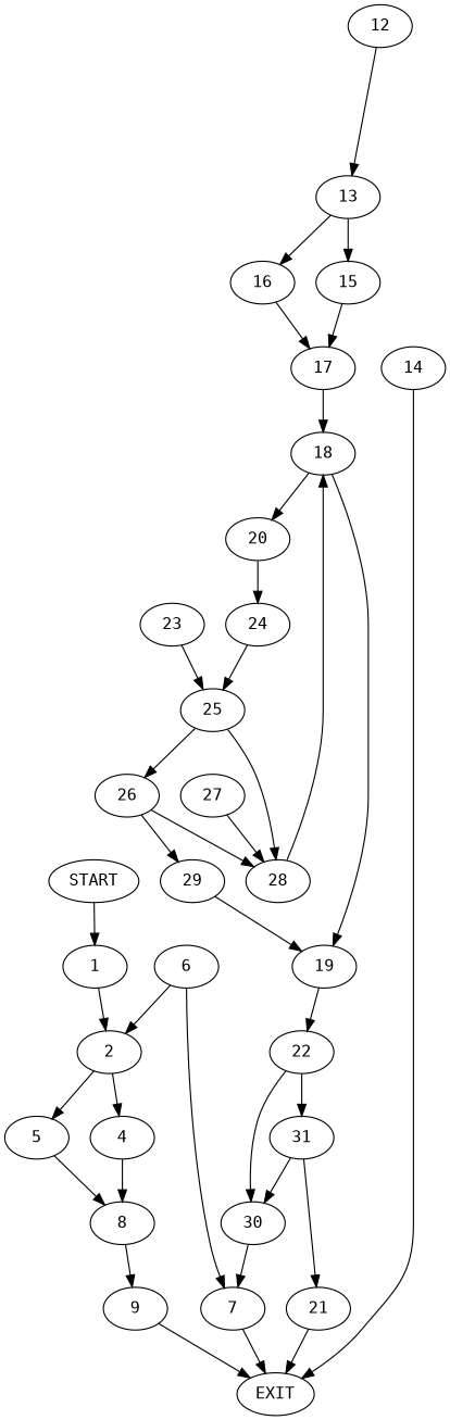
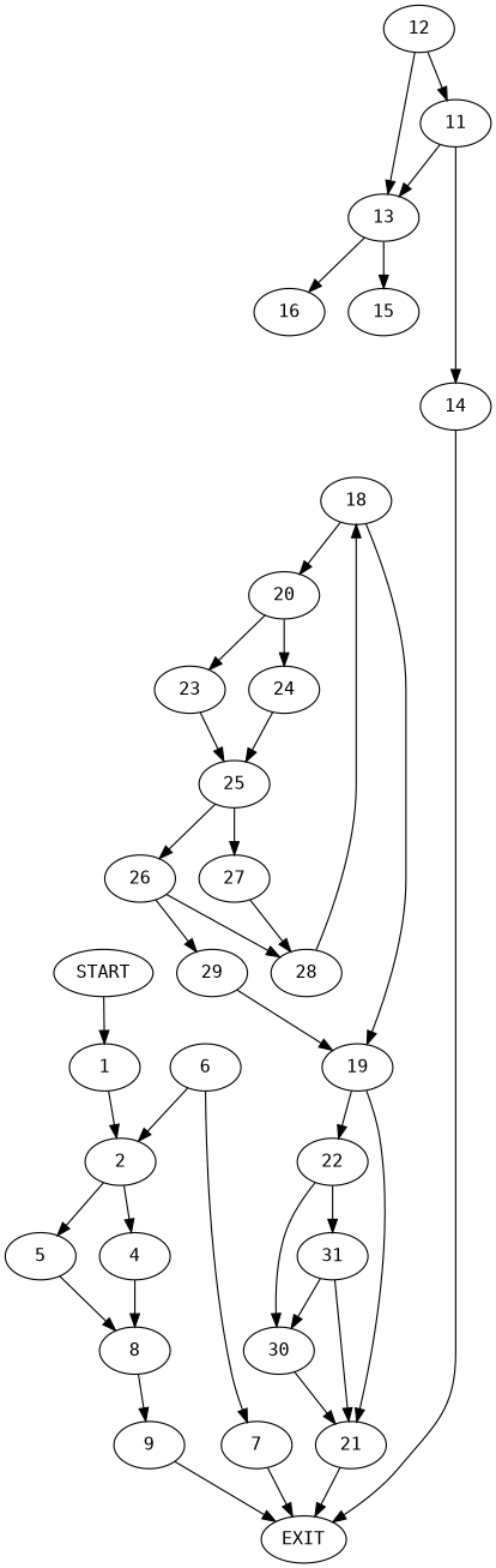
  digraph {
    fontname="DejaVu Sans Mono"
    node [fontname="DejaVu Sans Mono"]
    edge [fontname="DejaVu Sans Mono"]
    n1 [label=START]
    1
    2
    n4 [label=EXIT]
    4
    5
    8
    6
    7
    9
+   11
    13
    14
    12
    15
    16
-   17
    18
    19
    20
    21
    22
    23
    24
    30
    31
    25
    26
    27
    28
    29
    n1 -> 1
    1 -> 2
    2 -> 4
    2 -> 5
    4 -> 8
    5 -> 8
    8 -> 9
    6 -> 2
    6 -> 7
    7 -> n4
    9 -> n4
+   11 -> 13
+   11 -> 14
    13 -> 15
    13 -> 16
    14 -> n4
+   12 -> 11
    12 -> 13
-   15 -> 17
-   16 -> 17
-   17 -> 18
    18 -> 19
    18 -> 20
+   19 -> 21
    19 -> 22
+   20 -> 23
    20 -> 24
    21 -> n4
    22 -> 30
    22 -> 31
    23 -> 25
    24 -> 25
-   30 -> 7
+   30 -> 21
    31 -> 21
    31 -> 30
    25 -> 26
-   25 -> 28
+   25 -> 27
    26 -> 28
    26 -> 29
    27 -> 28
    28 -> 18
    29 -> 19
  }
